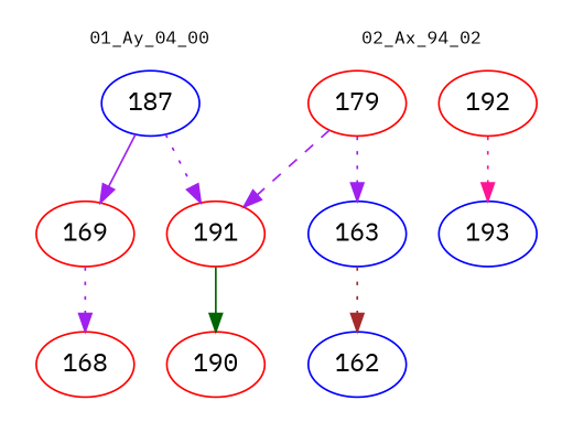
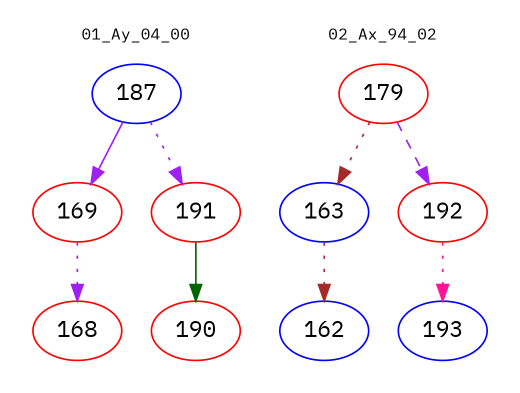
  digraph {
    fontname="IBM Plex Mono"
    node [color=red fontname="IBM Plex Mono"]
    edge [color=purple fontname="IBM Plex Mono" style=dotted]
    n1 [color=blue label=187]
    n2 [label=169]
    n3 [label=191]
    n4 [label=168]
    n5 [label=190]
    n6 [label=179]
    n7 [color=blue label=163]
    n8 [label=192]
    n9 [color=blue label=162]
    n10 [color=blue label=193]
    subgraph cluster_1 {
      color=white
      fontsize=10
      label="01_Ay_04_00"
      n1
      n2
      n3
      n4
      n5
    }
    subgraph cluster_2 {
      color=white
      fontsize=10
      label="02_Ax_94_02"
      n6
      n7
      n8
      n9
      n10
    }
    n1 -> n2 [style=solid]
    n1 -> n3
    n2 -> n4
    n3 -> n5 [color=darkgreen style=solid]
-   n6 -> n7
-   n6 -> n3 [style=dashed]
+   n6 -> n7 [color=brown]
+   n6 -> n8 [style=dashed]
    n7 -> n9 [color=brown]
    n8 -> n10 [color=deeppink]
  }
